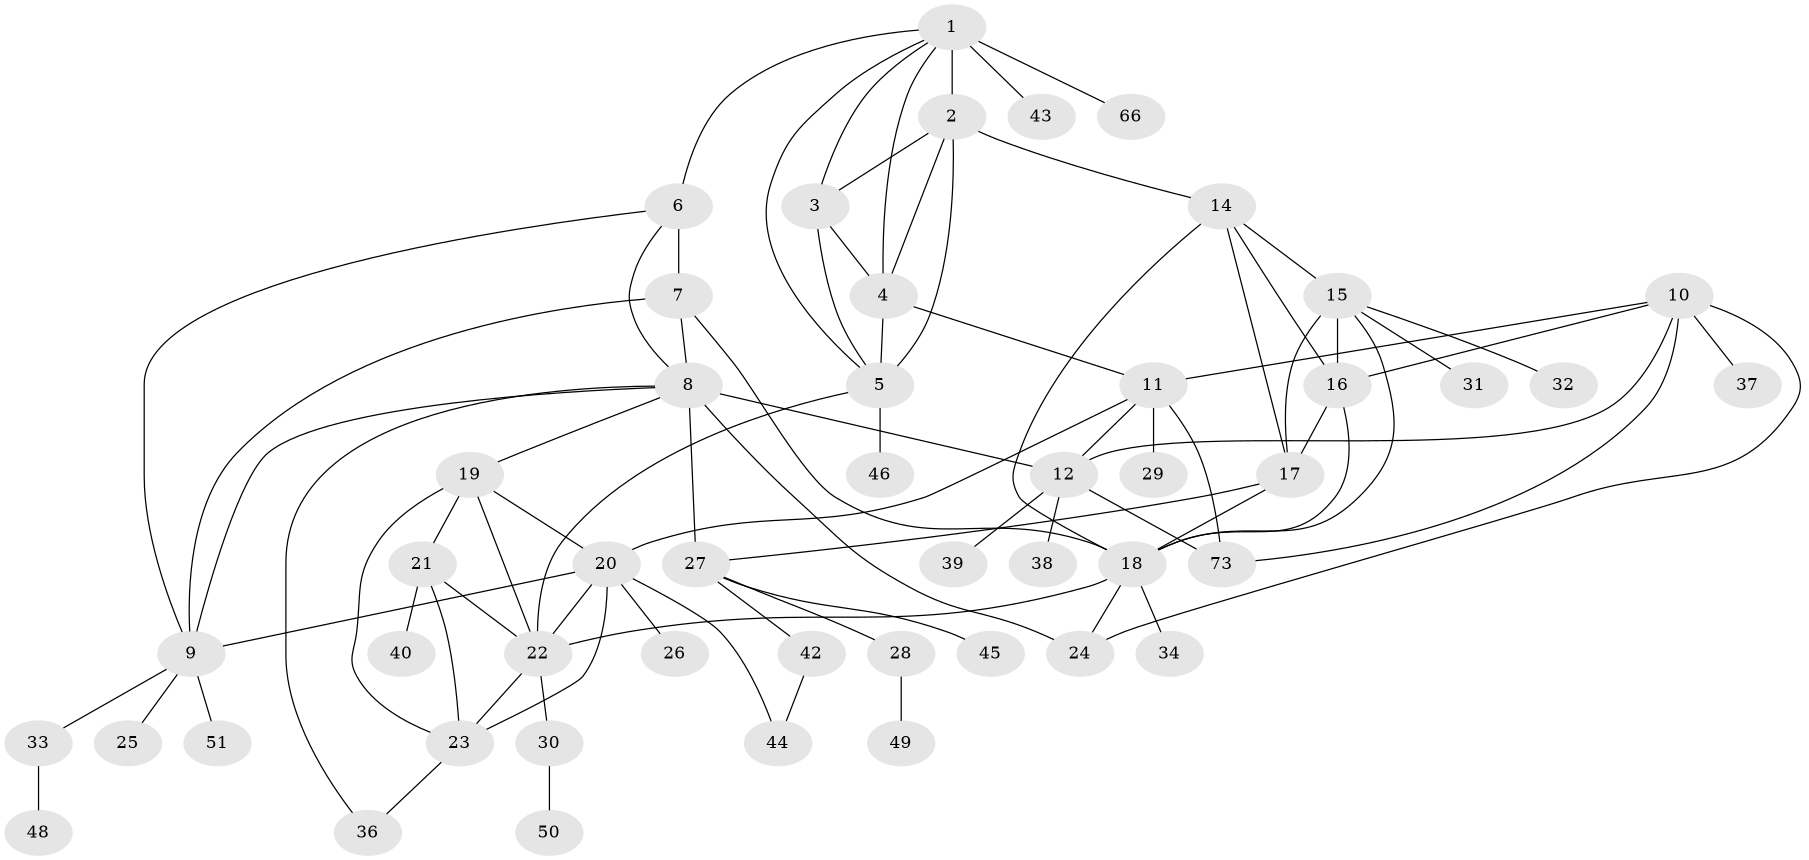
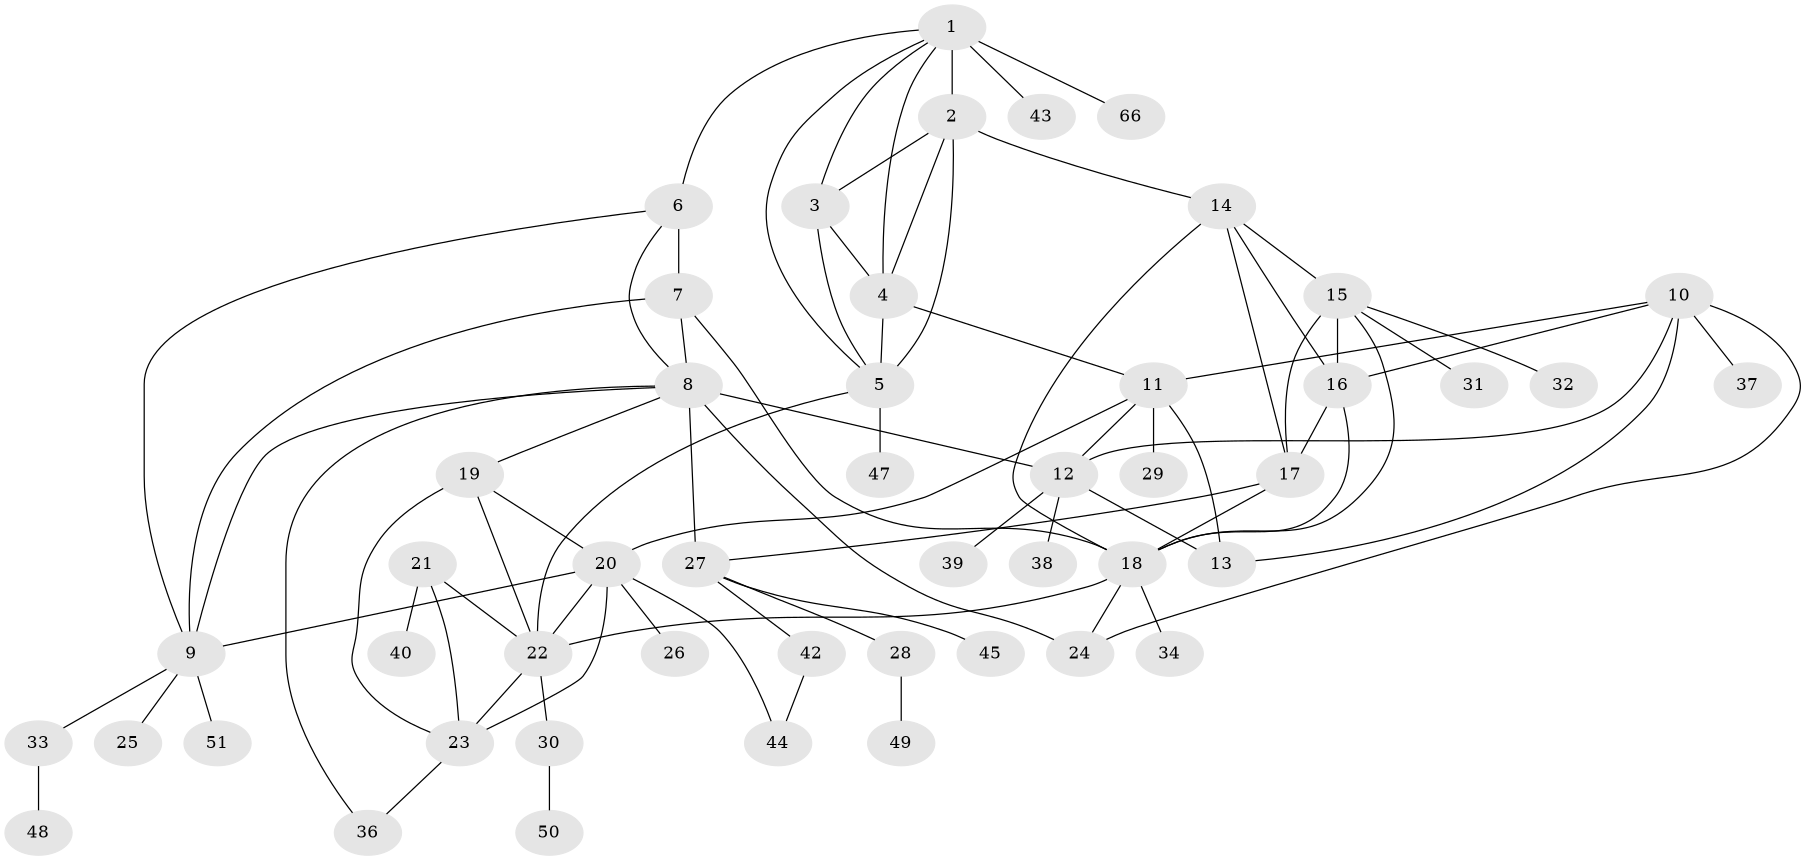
  graph {
    node [color=gray90 style=filled]
    edge [weight=1.0]
    1
    2
    3
    4
    5
    6
    43
    n8 [label=66]
    14
    11
    22
-   47 [label=46]
+   47
    7
    8
    9
    18
    16
    15
    17
    12
-   13 [label=73]
+   13
    20
    29
    23
    30
    19
    24
    27
    36
    25
    33
    51
    34
    38
    39
    21
    28
    42
    45
    48
    10
    37
    26
    44
    31
    32
    40
    50
    49
    1 -- 2
    1 -- 3
    1 -- 4
    1 -- 5
    1 -- 6
    1 -- 43 [weight=3.0]
    1 -- n8
    2 -- 3
    2 -- 4
    2 -- 5
    2 -- 14
    3 -- 4
    3 -- 5
    4 -- 5
    4 -- 11
    5 -- 22
    5 -- 47
    6 -- 7 [weight=2.0]
    6 -- 8
    6 -- 9
    14 -- 18
    14 -- 16
    14 -- 15
    14 -- 17
    11 -- 12 [weight=2.0]
    11 -- 13 [weight=5.0]
    11 -- 20
    11 -- 29
    22 -- 23
    22 -- 30
    7 -- 8 [weight=2.0]
    7 -- 9 [weight=2.0]
    7 -- 18
    8 -- 9
    8 -- 12
    8 -- 19
    8 -- 24 [weight=4.0]
    8 -- 27
    8 -- 36
    9 -- 25
    9 -- 33
    9 -- 51
    18 -- 22
    18 -- 24
    18 -- 34
    16 -- 18
    16 -- 17
    15 -- 18
    15 -- 16 [weight=5.0]
    15 -- 17
    15 -- 31
    15 -- 32
    17 -- 18
    17 -- 27
    12 -- 13
    12 -- 38
    12 -- 39
    20 -- 22
    20 -- 9
    20 -- 23
    20 -- 26 [weight=2.0]
    20 -- 44
    23 -- 36
    30 -- 50
    19 -- 22
    19 -- 20
    19 -- 23
-   19 -- 21
    27 -- 28
    27 -- 42
    27 -- 45
    33 -- 48
    21 -- 22
    21 -- 23
    21 -- 40 [weight=2.0]
    28 -- 49
    42 -- 44
    10 -- 11 [weight=2.0]
    10 -- 16
    10 -- 12
    10 -- 13
    10 -- 24
    10 -- 37 [weight=3.0]
  }
